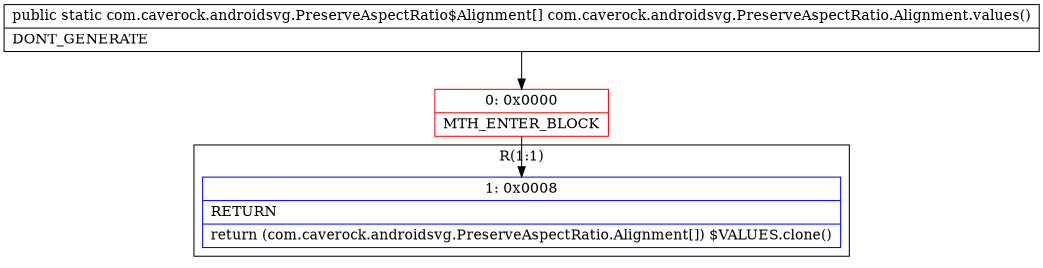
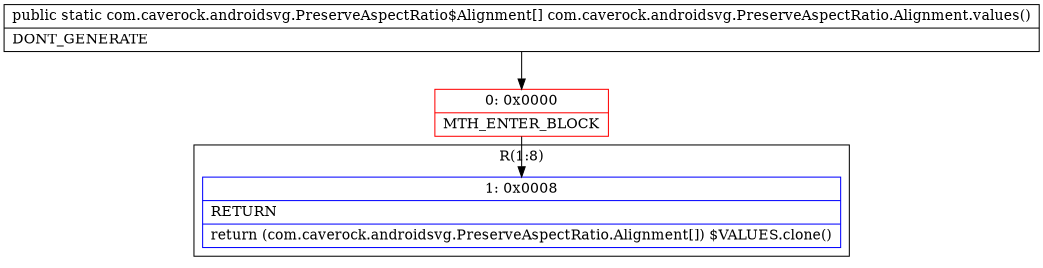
  digraph {
    node [shape=record]
    n1 [color=blue label="{1\:\ 0x0008|RETURN\l|return (com.caverock.androidsvg.PreserveAspectRatio.Alignment[]) $VALUES.clone()\l}"]
    n2 [color=red label="{0\:\ 0x0000|MTH_ENTER_BLOCK\l}"]
    n3 [label="{public static com.caverock.androidsvg.PreserveAspectRatio$Alignment[] com.caverock.androidsvg.PreserveAspectRatio.Alignment.values()  | DONT_GENERATE\l}"]
    subgraph cluster_1 {
-     label="R(1:1)"
+     label="R(1:8)"
      n1
    }
    n2 -> n1
    n3 -> n2
  }
